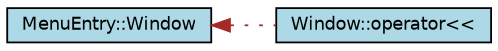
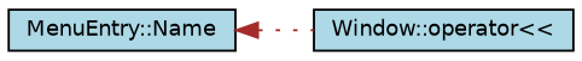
  digraph {
    rankdir=LR
    node [color=black fillcolor=lightblue fontname=Helvetica fontsize=10 shape=record style=filled]
-   n1 [fontcolor=black height=0.2 label="MenuEntry::Window" width=0.4]
+   n1 [fontcolor=black height=0.2 label="MenuEntry::Name" width=0.4]
    n2 [height=0.2 label="Window::operator\<\<" width=0.4]
    n1 -> n2 [color=brown dir=back fontname=Helvetica fontsize=10 labelfontname=Helvetica labelfontsize=10 style=dotted]
  }
